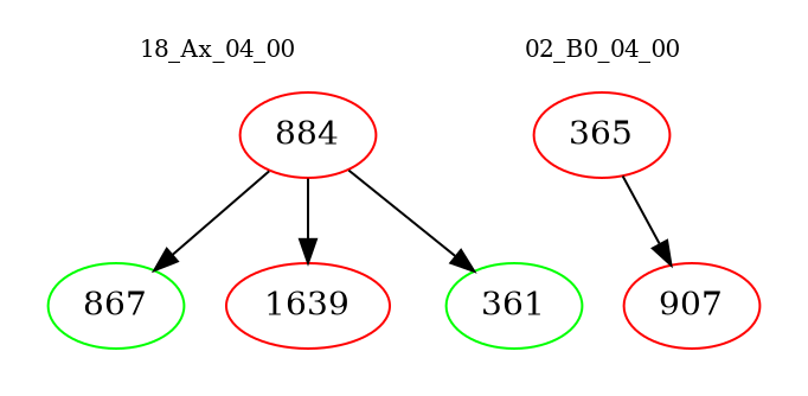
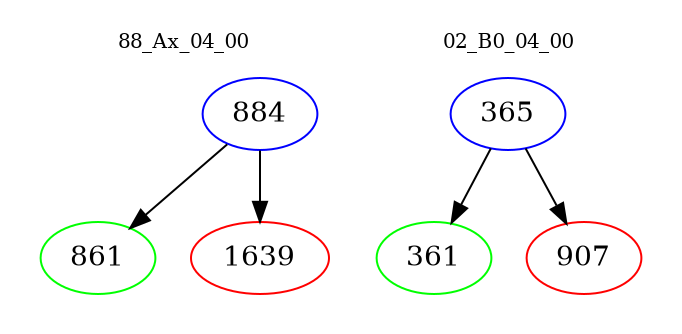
  digraph {
    node [color=blue]
    edge [color=black]
-   n1 [color=red label=884]
-   n2 [color=green label=867]
+   n1 [label=884]
+   n2 [color=green label=861]
    n3 [color=red label=1639]
-   n4 [color=red label=365]
+   n4 [label=365]
    n5 [color=green label=361]
    n6 [color=red label=907]
    subgraph cluster_1 {
      color=white
      fontsize=10
-     label="18_Ax_04_00"
+     label="88_Ax_04_00"
      n1
      n2
      n3
    }
    subgraph cluster_2 {
      color=white
      fontsize=10
      label="02_B0_04_00"
      n4
      n5
      n6
    }
    n1 -> n2
    n1 -> n3
-   n1 -> n5
+   n4 -> n5
    n4 -> n6
  }
